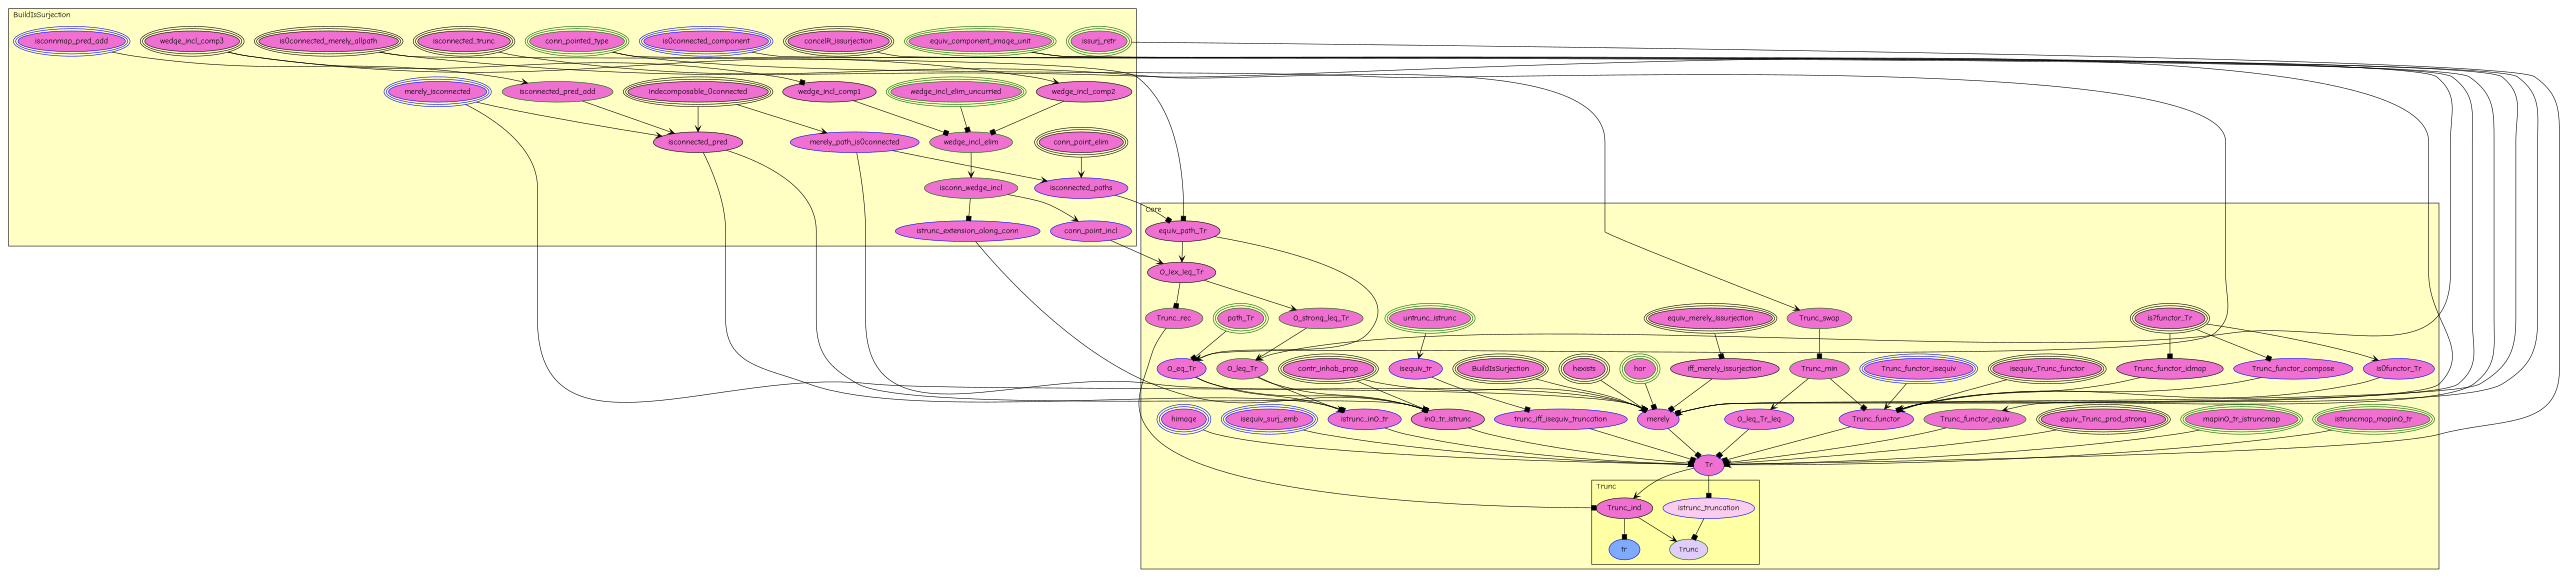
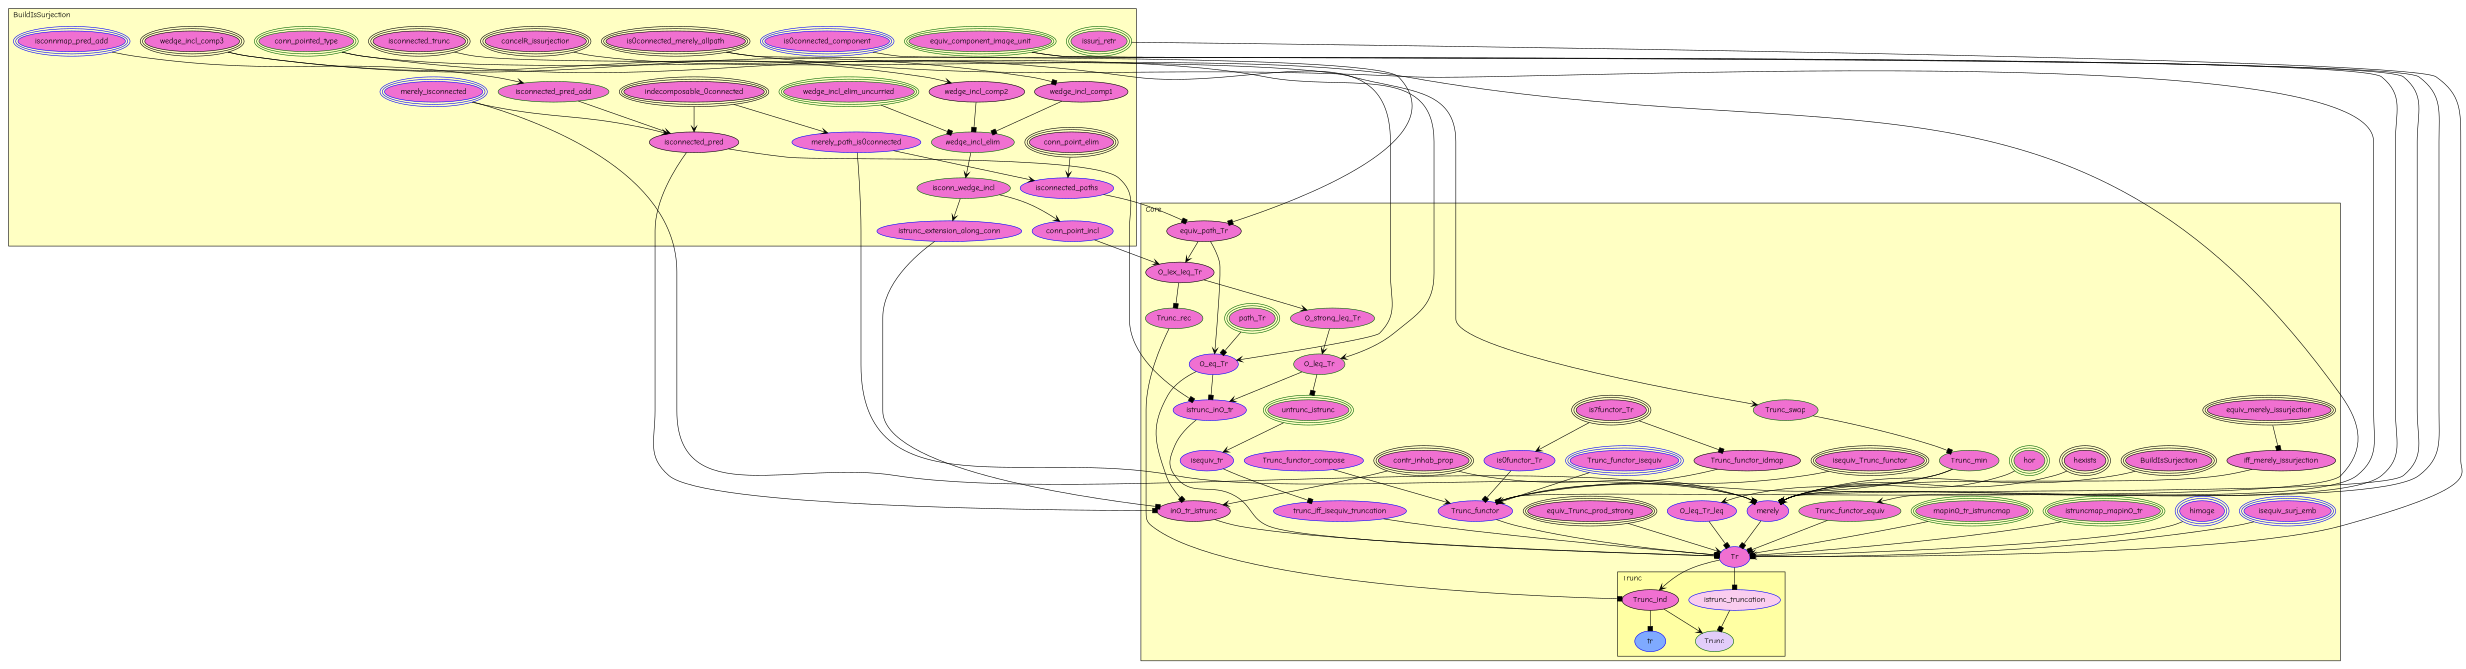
  digraph {
    fontname="Comic Neue"
    node [color=black fillcolor="#F070D1" fontname="Comic Neue" style=filled]
    edge [arrowhead=box fontname="Comic Neue"]
    n1 [label=cancelR_issurjection peripheries=3]
    n2 [color=darkgreen label=issurj_retr peripheries=3]
    n3 [color=darkgreen label=wedge_incl_elim_uncurried peripheries=3]
    n4 [label=wedge_incl_comp3 peripheries=3]
    n5 [label=wedge_incl_comp2]
    n6 [label=wedge_incl_comp1]
    n7 [color=darkgreen label=wedge_incl_elim]
    n8 [color=darkgreen label=isconn_wedge_incl]
    n9 [label=isconnected_trunc peripheries=3]
    n10 [label=indecomposable_0connected peripheries=3]
    n11 [color=darkgreen label=equiv_component_image_unit peripheries=3]
    n12 [color=blue label=is0connected_component peripheries=3]
    n13 [label=is0connected_merely_allpath peripheries=3]
    n14 [color=blue label=merely_path_is0connected]
    n15 [color=blue label=isconnmap_pred_add peripheries=3]
    n16 [color=darkgreen label=isconnected_pred_add]
    n17 [color=blue label=merely_isconnected peripheries=3]
    n18 [label=isconnected_pred]
    n19 [label=conn_point_elim peripheries=3]
    n20 [color=blue label=conn_point_incl]
    n21 [color=darkgreen label=conn_pointed_type peripheries=3]
    n22 [color=blue label=isconnected_paths]
    n23 [color=blue label=istrunc_extension_along_conn]
    n24 [label=Trunc_ind]
    n25 [color=blue fillcolor="#FACDEF" label=istrunc_truncation]
    n26 [color=blue fillcolor="#7FAAFF" label=tr]
    n27 [color=darkgreen fillcolor="#E2CDFA" label=Trunc]
    n28 [label=equiv_path_Tr]
    n29 [color=darkgreen label=path_Tr peripheries=3]
    n30 [label=O_lex_leq_Tr]
    n31 [color=darkgreen label=O_strong_leq_Tr]
    n32 [color=darkgreen label=O_leq_Tr]
    n33 [color=blue label=O_eq_Tr]
    n34 [color=darkgreen label=Trunc_swap]
    n35 [color=darkgreen label=Trunc_min]
    n36 [color=blue label=O_leq_Tr_leq]
    n37 [color=blue label=isequiv_surj_emb peripheries=3]
    n38 [label=equiv_merely_issurjection peripheries=3]
    n39 [label=iff_merely_issurjection]
    n40 [label=BuildIsSurjection peripheries=3]
    n41 [label=contr_inhab_prop peripheries=3]
    n42 [color=blue label=himage peripheries=3]
    n43 [color=darkgreen label=hor peripheries=3]
    n44 [label=hexists peripheries=3]
    n45 [color=blue label=merely]
    n46 [color=darkgreen label=istruncmap_mapinO_tr peripheries=3]
    n47 [color=darkgreen label=mapinO_tr_istruncmap peripheries=3]
    n48 [color=blue label=istrunc_inO_tr]
    n49 [label=inO_tr_istrunc]
    n50 [label=is7functor_Tr peripheries=3]
    n51 [label=equiv_Trunc_prod_strong peripheries=3]
    n52 [label=isequiv_Trunc_functor peripheries=3]
    n53 [label=Trunc_functor_idmap]
    n54 [color=blue label=Trunc_functor_compose]
    n55 [color=darkgreen label=Trunc_functor_equiv]
    n56 [color=blue label=Trunc_functor_isequiv peripheries=3]
    n57 [color=blue label=is0functor_Tr]
    n58 [color=blue label=Trunc_functor]
    n59 [color=darkgreen label=untrunc_istrunc peripheries=3]
    n60 [color=blue label=isequiv_tr]
    n61 [color=blue label=trunc_iff_isequiv_truncation]
    n62 [color=blue label=Tr]
    n63 [color=darkgreen label=Trunc_rec]
    subgraph cluster_1 {
      fillcolor="#FFFFC3"
      label=BuildIsSurjection
      labeljust=l
      style=filled
      n1
      n2
      n3
      n4
      n5
      n6
      n7
      n8
      n9
      n10
      n11
      n12
      n13
      n14
      n15
      n16
      n17
      n18
      n19
      n20
      n21
      n22
      n23
    }
    subgraph cluster_2 {
      fillcolor="#FFFFC3"
      label=Core
      labeljust=l
      style=filled
      n28
      n29
      n30
      n31
      n32
      n33
      n34
      n35
      n36
      n37
      n38
      n39
      n40
      n41
      n42
      n43
      n44
      n45
      n46
      n47
      n48
      n49
      n50
      n51
      n52
      n53
      n54
      n55
      n56
      n57
      n58
      n59
      n60
      n61
      n62
      n63
      subgraph cluster_3 {
        fillcolor="#FFFFA3"
        label=Trunc
        labeljust=l
        style=filled
        n24
        n25
        n26
        n27
      }
    }
    n1 -> n58 [arrowhead=vee]
    n2 -> n62
    n3 -> n7
    n4 -> n5 [arrowhead=vee]
    n4 -> n6
    n5 -> n7
    n6 -> n7
    n7 -> n8 [arrowhead=vee]
    n8 -> n20 [arrowhead=vee]
-   n8 -> n23
+   n8 -> n23 [arrowhead=vee]
    n9 -> n34 [arrowhead=vee]
    n10 -> n14 [arrowhead=vee]
    n10 -> n18 [arrowhead=vee]
    n11 -> n45
    n11 -> n55 [arrowhead=vee]
    n12 -> n45 [arrowhead=vee]
    n13 -> n28
    n13 -> n45
    n14 -> n22 [arrowhead=vee]
    n14 -> n45 [arrowhead=vee]
    n15 -> n16 [arrowhead=vee]
    n16 -> n18 [arrowhead=vee]
    n17 -> n18 [arrowhead=vee]
    n17 -> n45
    n18 -> n48
    n18 -> n49
    n19 -> n22 [arrowhead=vee]
    n20 -> n30 [arrowhead=vee]
    n21 -> n32 [arrowhead=vee]
    n21 -> n33 [arrowhead=vee]
    n22 -> n28
    n23 -> n49
    n24 -> n26
    n24 -> n27 [arrowhead=vee]
    n25 -> n27
    n28 -> n30 [arrowhead=vee]
    n28 -> n33 [arrowhead=vee]
    n29 -> n33
    n30 -> n31 [arrowhead=vee]
    n30 -> n63
    n31 -> n32 [arrowhead=vee]
    n32 -> n48 [arrowhead=vee]
-   n32 -> n49
+   n32 -> n59
    n33 -> n48
    n33 -> n49
    n34 -> n35
    n35 -> n36 [arrowhead=vee]
    n35 -> n58
    n36 -> n62
    n37 -> n62 [arrowhead=vee]
    n38 -> n39
    n39 -> n45
    n40 -> n45 [arrowhead=vee]
    n41 -> n45
    n41 -> n49 [arrowhead=vee]
    n42 -> n62
    n43 -> n45
    n44 -> n45
    n45 -> n62
    n46 -> n62 [arrowhead=vee]
    n47 -> n62 [arrowhead=vee]
    n48 -> n62
    n49 -> n62
    n50 -> n53
-   n50 -> n54
    n50 -> n57 [arrowhead=vee]
    n51 -> n62 [arrowhead=vee]
    n52 -> n58 [arrowhead=vee]
    n53 -> n58 [arrowhead=vee]
    n54 -> n58 [arrowhead=vee]
    n55 -> n62
    n56 -> n58 [arrowhead=vee]
    n57 -> n58
    n58 -> n62
    n59 -> n60 [arrowhead=vee]
    n60 -> n61
    n61 -> n62
    n62 -> n24 [arrowhead=vee]
    n62 -> n25
    n63 -> n24
  }
